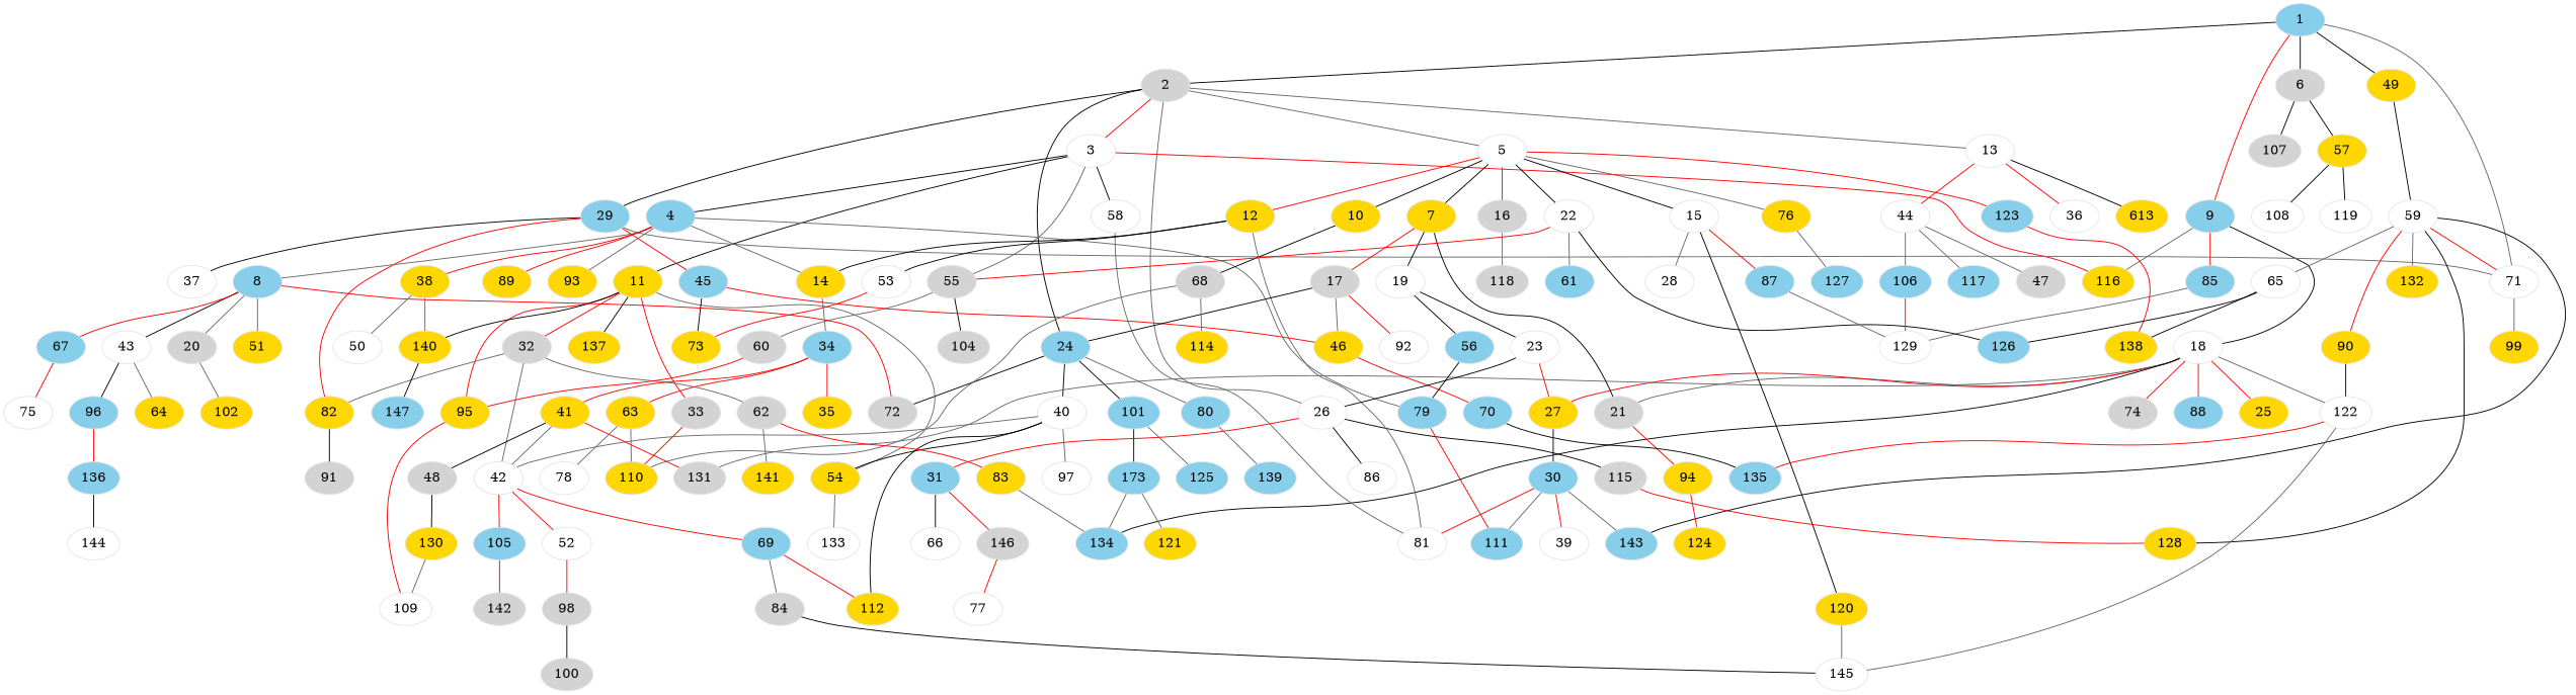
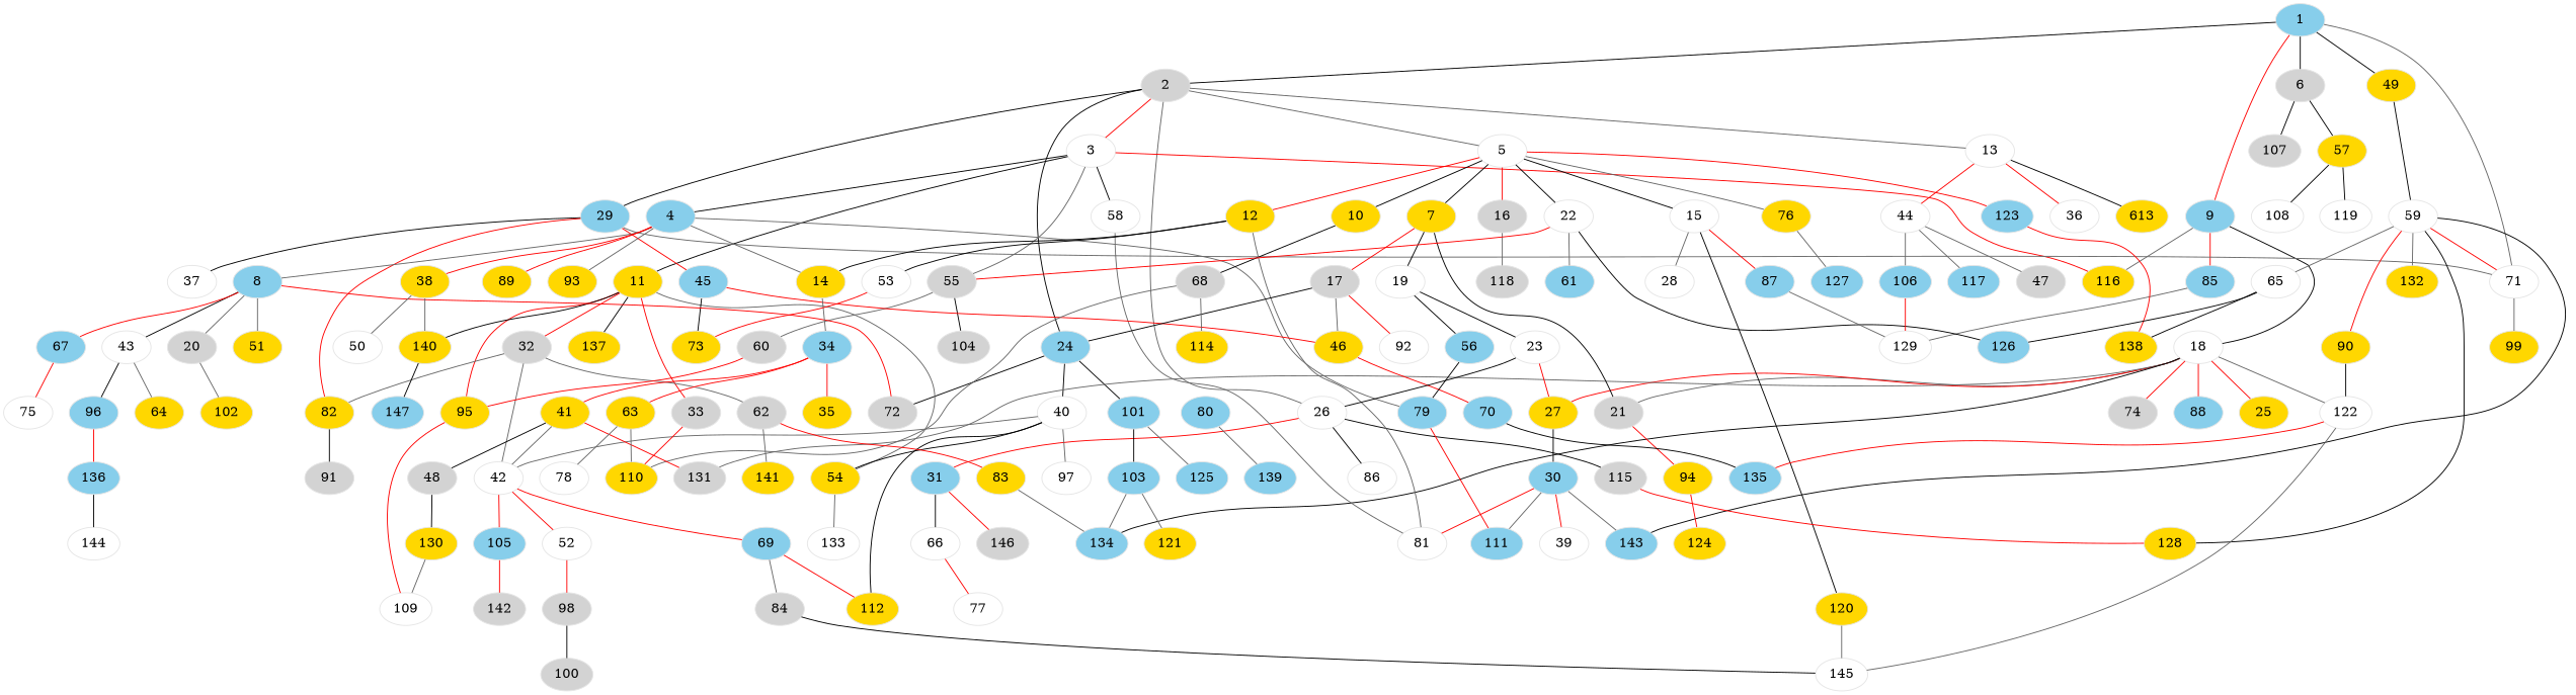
  graph {
    node [color=gray90 fillcolor=gold style=filled]
    edge [color=gray40]
    1 [fillcolor=skyblue]
    2 [fillcolor=lightgrey]
    6 [fillcolor=lightgrey]
    9 [fillcolor=skyblue]
    49
    71 [fillcolor=white]
    3 [fillcolor=white]
    5 [fillcolor=white]
    13 [fillcolor=white]
    24 [fillcolor=skyblue]
    26 [fillcolor=white]
    29 [fillcolor=skyblue]
    57
    107 [fillcolor=lightgrey]
    116
    18 [fillcolor=white]
    85 [fillcolor=skyblue]
    59 [fillcolor=white]
    99
    4 [fillcolor=skyblue]
    11
    55 [fillcolor=lightgrey]
    58 [fillcolor=white]
    7
    10
    12
    15 [fillcolor=white]
    16 [fillcolor=lightgrey]
    22 [fillcolor=white]
    76
    123 [fillcolor=skyblue]
    36 [fillcolor=white]
    44 [fillcolor=white]
    n34 [label=613]
    72 [fillcolor=lightgrey]
    40 [fillcolor=white]
    80 [fillcolor=skyblue]
    101 [fillcolor=skyblue]
    31 [fillcolor=skyblue]
    86 [fillcolor=white]
    115 [fillcolor=lightgrey]
    37 [fillcolor=white]
    45 [fillcolor=skyblue]
    82
    8 [fillcolor=skyblue]
    14
    38
    79 [fillcolor=skyblue]
    89
    93
    32 [fillcolor=lightgrey]
    33 [fillcolor=lightgrey]
    54
    95
    137
    140
    60 [fillcolor=lightgrey]
    104 [fillcolor=lightgrey]
    81 [fillcolor=white]
    20 [fillcolor=lightgrey]
    43 [fillcolor=white]
    51
    67 [fillcolor=skyblue]
    34 [fillcolor=skyblue]
    50 [fillcolor=white]
    111 [fillcolor=skyblue]
    17 [fillcolor=lightgrey]
    19 [fillcolor=white]
    21 [fillcolor=lightgrey]
    68 [fillcolor=lightgrey]
    53 [fillcolor=white]
    28 [fillcolor=white]
    87 [fillcolor=skyblue]
    120
    118 [fillcolor=lightgrey]
    61 [fillcolor=skyblue]
    126 [fillcolor=skyblue]
    127 [fillcolor=skyblue]
    138
    108 [fillcolor=white]
    119 [fillcolor=white]
    46
    92 [fillcolor=white]
    23 [fillcolor=white]
    56 [fillcolor=skyblue]
    94
    102
    64
    96 [fillcolor=skyblue]
    75 [fillcolor=white]
    25
    27
    74 [fillcolor=lightgrey]
    88 [fillcolor=skyblue]
    122 [fillcolor=white]
    131 [fillcolor=lightgrey]
    134 [fillcolor=skyblue]
    129 [fillcolor=white]
    110
    114
    42 [fillcolor=white]
    62 [fillcolor=lightgrey]
    133 [fillcolor=white]
    109 [fillcolor=white]
    147 [fillcolor=skyblue]
    73
    47 [fillcolor=lightgrey]
    106 [fillcolor=skyblue]
    117 [fillcolor=skyblue]
    35
    41
    63
    145 [fillcolor=white]
    70 [fillcolor=skyblue]
    30 [fillcolor=skyblue]
    135 [fillcolor=skyblue]
    124
    97 [fillcolor=white]
    112
    139 [fillcolor=skyblue]
-   103 [fillcolor=skyblue label=173]
+   103 [fillcolor=skyblue]
    125 [fillcolor=skyblue]
    66 [fillcolor=white]
    146 [fillcolor=lightgrey]
    128
    39 [fillcolor=white]
    143 [fillcolor=skyblue]
    91 [fillcolor=lightgrey]
    77 [fillcolor=white]
    52 [fillcolor=white]
    69 [fillcolor=skyblue]
    105 [fillcolor=skyblue]
    83
    141
    48 [fillcolor=lightgrey]
    78 [fillcolor=white]
    130
    98 [fillcolor=lightgrey]
    84 [fillcolor=lightgrey]
    142 [fillcolor=lightgrey]
    136 [fillcolor=skyblue]
    65 [fillcolor=white]
    90
    132
    100 [fillcolor=lightgrey]
    144 [fillcolor=white]
    121
    1 -- 2 [color=black]
    1 -- 6 [color=black]
    1 -- 9 [color=red]
    1 -- 49 [color=black]
    1 -- 71
    2 -- 3 [color=red]
    2 -- 5
    2 -- 13
    2 -- 24 [color=black]
    2 -- 26
    2 -- 29 [color=black]
    6 -- 57 [color=black]
    6 -- 107 [color=black]
    9 -- 116
    9 -- 18 [color=black]
    9 -- 85 [color=red]
    49 -- 59 [color=black]
    71 -- 99
    3 -- 116 [color=red]
    3 -- 4 [color=black]
    3 -- 11 [color=black]
    3 -- 55
    3 -- 58 [color=black]
    5 -- 7 [color=black]
    5 -- 10 [color=black]
    5 -- 12 [color=red]
    5 -- 15 [color=black]
    5 -- 16 [color=red]
    5 -- 22 [color=black]
    5 -- 76
    5 -- 123 [color=red]
    13 -- 36 [color=red]
    13 -- 44 [color=red]
    13 -- n34 [color=black]
    24 -- 72 [color=black]
    24 -- 40 [color=black]
-   24 -- 80
    24 -- 101 [color=black]
    26 -- 31 [color=red]
    26 -- 86 [color=black]
    26 -- 115 [color=black]
    29 -- 71
    29 -- 37 [color=black]
    29 -- 45 [color=red]
    29 -- 82 [color=red]
    57 -- 108 [color=black]
    57 -- 119 [color=black]
    18 -- 21
    18 -- 25 [color=red]
    18 -- 27 [color=red]
    18 -- 74 [color=red]
    18 -- 88 [color=red]
    18 -- 122
    18 -- 131
    18 -- 134 [color=black]
    85 -- 129
    59 -- 71 [color=red]
    59 -- 128 [color=black]
    59 -- 143 [color=black]
    59 -- 65
    59 -- 90 [color=red]
    59 -- 132
    4 -- 8
    4 -- 14
    4 -- 38 [color=red]
    4 -- 79
    4 -- 89 [color=red]
    4 -- 93
    11 -- 32 [color=red]
    11 -- 33 [color=red]
    11 -- 54
    11 -- 95 [color=red]
    11 -- 137 [color=black]
    11 -- 140 [color=black]
    55 -- 60
    55 -- 104 [color=black]
    58 -- 81
    7 -- 17 [color=red]
    7 -- 19 [color=black]
    7 -- 21 [color=black]
    10 -- 68 [color=black]
    12 -- 14 [color=black]
    12 -- 81
    12 -- 53 [color=black]
    15 -- 28
    15 -- 87 [color=red]
    15 -- 120 [color=black]
    16 -- 118
    22 -- 55 [color=red]
    22 -- 61
    22 -- 126 [color=black]
    76 -- 127
    123 -- 138 [color=red]
    44 -- 47
    44 -- 106
    44 -- 117
    40 -- 54 [color=black]
    40 -- 42
    40 -- 97
    40 -- 112 [color=black]
    80 -- 139
    101 -- 103 [color=black]
    101 -- 125
    31 -- 66 [color=black]
    31 -- 146 [color=red]
    115 -- 128 [color=red]
    45 -- 46 [color=red]
    45 -- 73 [color=black]
    82 -- 91 [color=black]
    8 -- 72 [color=red]
    8 -- 20
    8 -- 43 [color=black]
    8 -- 51
    8 -- 67 [color=red]
    14 -- 34
    38 -- 140
    38 -- 50
    79 -- 111 [color=red]
    32 -- 82
    32 -- 42
    32 -- 62
    33 -- 110 [color=red]
    54 -- 133
    95 -- 109 [color=red]
    140 -- 147 [color=black]
    60 -- 95 [color=red]
    20 -- 102
    43 -- 64
    43 -- 96 [color=black]
    67 -- 75 [color=red]
    34 -- 35 [color=red]
    34 -- 41 [color=red]
    34 -- 63 [color=red]
    17 -- 24 [color=black]
    17 -- 46
    17 -- 92 [color=red]
    19 -- 23 [color=black]
    19 -- 56 [color=black]
    21 -- 94 [color=red]
    68 -- 110
    68 -- 114
    53 -- 73 [color=red]
    87 -- 129
    120 -- 145
    46 -- 70 [color=red]
    23 -- 26 [color=black]
    23 -- 27 [color=red]
    56 -- 79 [color=black]
    94 -- 124 [color=red]
    96 -- 136 [color=red]
    27 -- 30 [color=black]
    122 -- 145
    122 -- 135 [color=red]
    42 -- 52 [color=red]
    42 -- 69 [color=red]
    42 -- 105 [color=red]
    62 -- 83 [color=red]
    62 -- 141
    106 -- 129 [color=red]
    41 -- 131 [color=red]
    41 -- 42
    41 -- 48 [color=black]
    63 -- 110
    63 -- 78
    70 -- 135 [color=black]
    30 -- 81 [color=red]
    30 -- 111
    30 -- 39 [color=red]
    30 -- 143
    103 -- 134
    103 -- 121
-   146 -- 77 [color=red]
+   66 -- 77 [color=red]
    52 -- 98 [color=red]
    69 -- 112 [color=red]
    69 -- 84
    105 -- 142 [color=red]
    83 -- 134
    48 -- 130 [color=black]
    130 -- 109
    98 -- 100 [color=black]
    84 -- 145 [color=black]
    136 -- 144 [color=black]
    65 -- 126 [color=black]
    65 -- 138 [color=black]
    90 -- 122 [color=black]
  }
